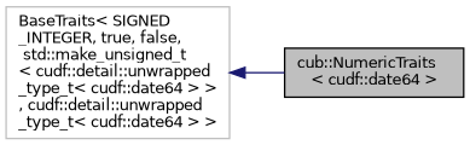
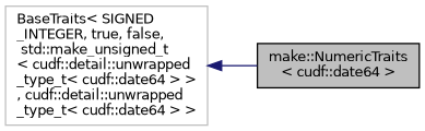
  digraph {
    rankdir=LR
    node [fontname=Helvetica fontsize=10 shape=record style=filled]
-   n1 [color=black fillcolor=grey75 fontcolor=black height=0.2 label="cub::NumericTraits\l\< cudf::date64 \>" width=0.4]
+   n1 [color=black fillcolor=grey75 fontcolor=black height=0.2 label="make::NumericTraits\l\< cudf::date64 \>" width=0.4]
    n2 [color=grey75 fillcolor=white height=0.2 label="BaseTraits\< SIGNED\l_INTEGER, true, false,\l std::make_unsigned_t\l\< cudf::detail::unwrapped\l_type_t\< cudf::date64 \> \>\l, cudf::detail::unwrapped\l_type_t\< cudf::date64 \> \>" width=0.4]
    n2 -> n1 [color=midnightblue dir=back fontname=Helvetica fontsize=10 labelfontname=Helvetica labelfontsize=10 style=solid]
  }
